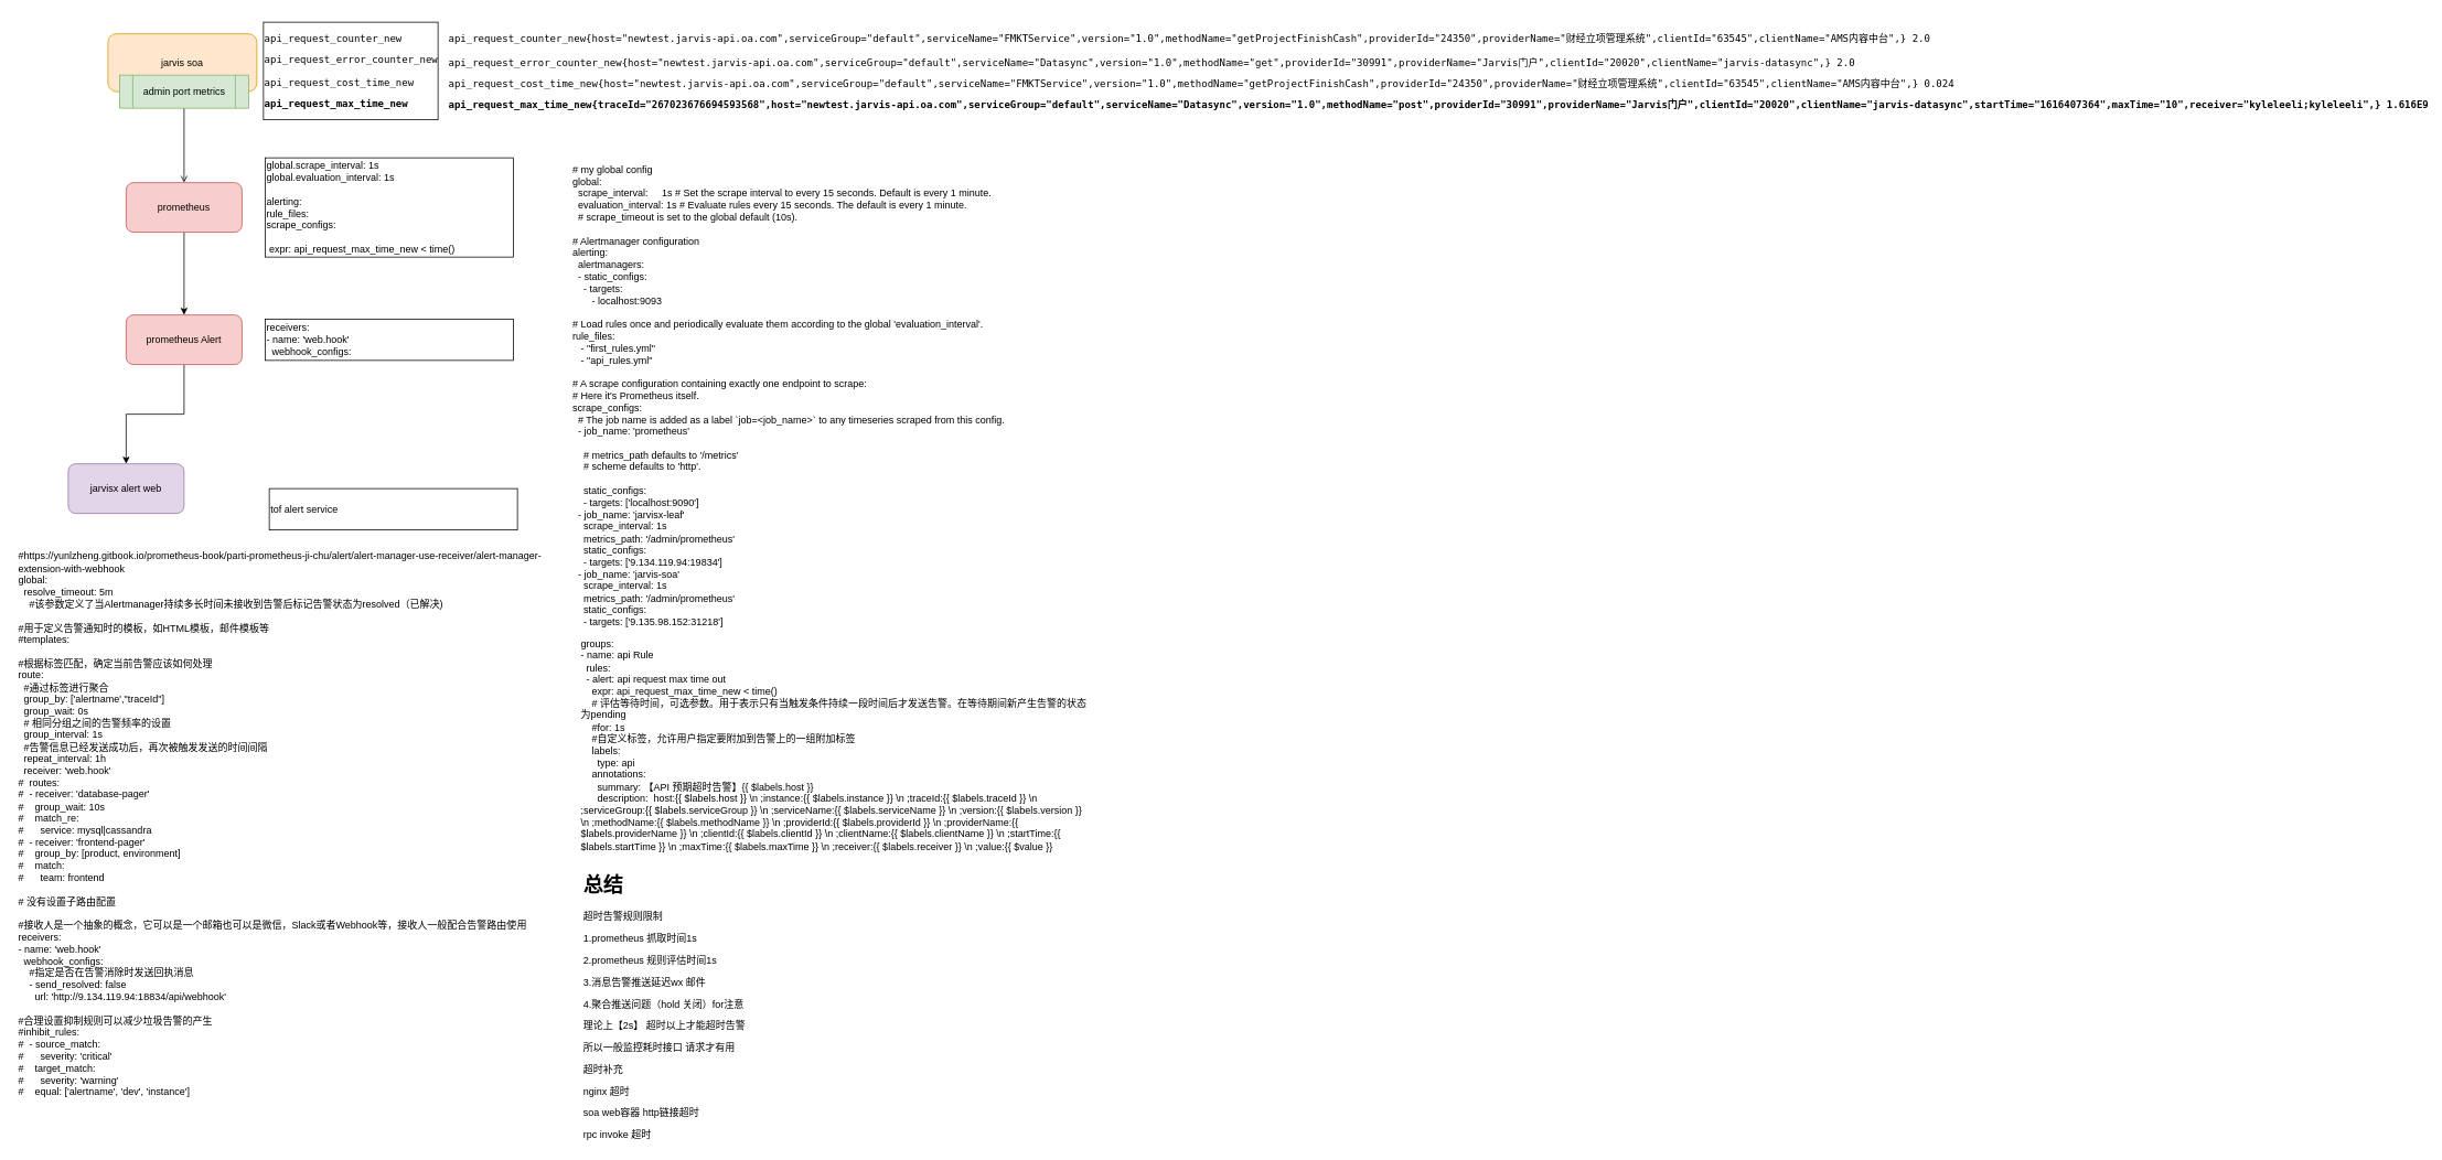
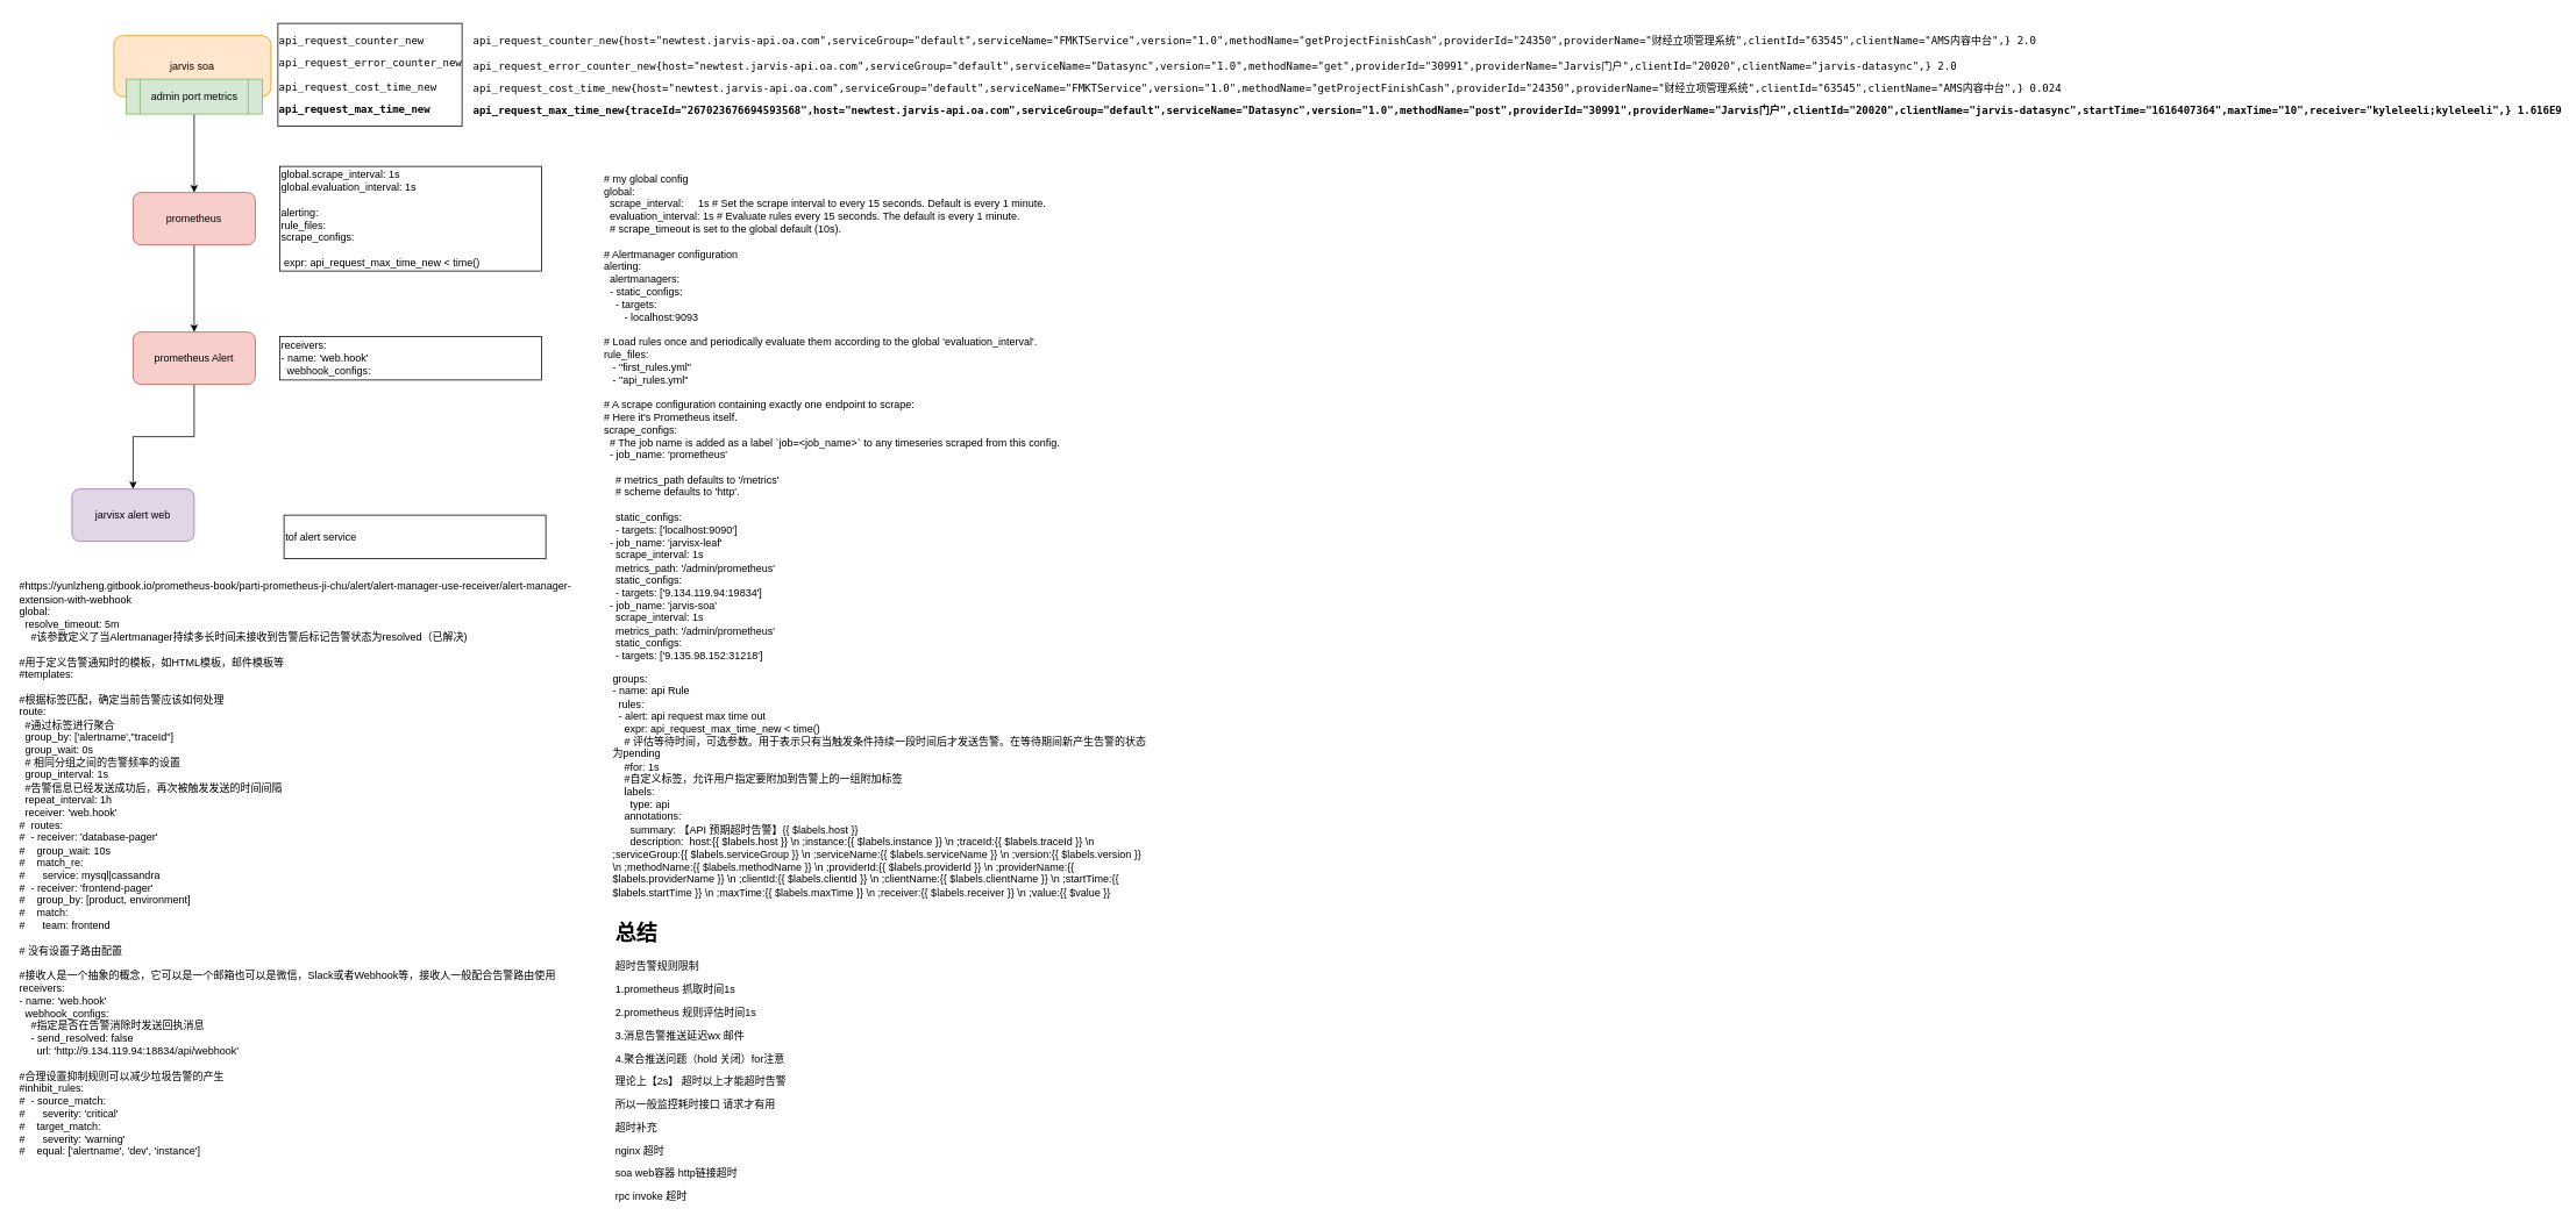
  <mxCell id="0" />
  <mxCell id="1" parent="0" />
  <mxCell id="2" value="" style="edgeStyle=orthogonalEdgeStyle;rounded=0;orthogonalLoop=1;jettySize=auto;html=1;" edge="1" parent="1" source="3" target="8"><mxGeometry relative="1" as="geometry" /></mxCell>
  <mxCell id="3" value="prometheus" style="rounded=1;whiteSpace=wrap;html=1;fillColor=#f8cecc;strokeColor=#b85450;" vertex="1" parent="1"><mxGeometry x="152" y="220" width="140" height="60" as="geometry" /></mxCell>
  <mxCell id="4" value="jarvis soa" style="rounded=1;whiteSpace=wrap;html=1;fillColor=#ffe6cc;strokeColor=#d79b00;" vertex="1" parent="1"><mxGeometry x="130" y="40" width="180" height="70" as="geometry" /></mxCell>
- <mxCell id="5" value="" style="edgeStyle=orthogonalEdgeStyle;rounded=0;orthogonalLoop=1;jettySize=auto;html=1;endArrow=open;" edge="1" parent="1" source="6" target="3"><mxGeometry relative="1" as="geometry" /></mxCell>
+ <mxCell id="5" value="" style="edgeStyle=orthogonalEdgeStyle;rounded=0;orthogonalLoop=1;jettySize=auto;html=1;" edge="1" parent="1" source="6" target="3"><mxGeometry relative="1" as="geometry" /></mxCell>
  <mxCell id="6" value="admin port metrics" style="shape=process;whiteSpace=wrap;html=1;backgroundOutline=1;fillColor=#d5e8d4;strokeColor=#82b366;" vertex="1" parent="1"><mxGeometry x="144" y="90" width="156" height="40" as="geometry" /></mxCell>
  <mxCell id="7" value="" style="edgeStyle=orthogonalEdgeStyle;rounded=0;orthogonalLoop=1;jettySize=auto;html=1;" edge="1" parent="1" source="8" target="9"><mxGeometry relative="1" as="geometry" /></mxCell>
  <mxCell id="8" value="prometheus Alert" style="rounded=1;whiteSpace=wrap;html=1;fillColor=#f8cecc;strokeColor=#b85450;" vertex="1" parent="1"><mxGeometry x="152" y="380" width="140" height="60" as="geometry" /></mxCell>
  <mxCell id="9" value="jarvisx alert web" style="rounded=1;whiteSpace=wrap;html=1;fillColor=#e1d5e7;strokeColor=#9673a6;" vertex="1" parent="1"><mxGeometry x="82" y="560" width="140" height="60" as="geometry" /></mxCell>
  <mxCell id="10" value="&lt;pre style=&quot;overflow-wrap: break-word&quot;&gt;api_request_counter_new&lt;/pre&gt;&lt;pre style=&quot;overflow-wrap: break-word&quot;&gt;&lt;pre style=&quot;overflow-wrap: break-word&quot;&gt;api_request_error_counter_new&lt;/pre&gt;&lt;pre style=&quot;overflow-wrap: break-word&quot;&gt;api_request_cost_time_new&lt;/pre&gt;&lt;pre style=&quot;overflow-wrap: break-word&quot;&gt;&lt;pre style=&quot;overflow-wrap: break-word&quot;&gt;&lt;b&gt;api_request_max_time_new&lt;/b&gt;&lt;/pre&gt;&lt;/pre&gt;&lt;/pre&gt;" style="text;html=1;align=left;verticalAlign=middle;whiteSpace=wrap;rounded=0;labelBackgroundColor=#ffffff;labelBorderColor=#000000;spacing=2;labelPosition=center;verticalLabelPosition=middle;textDirection=rtl;" vertex="1" parent="1"><mxGeometry x="340" y="40" width="190" height="90" as="geometry" /></mxCell>
  <mxCell id="11" value="&lt;pre style=&quot;color: rgb(0, 0, 0); font-style: normal; font-weight: 400; letter-spacing: normal; text-indent: 0px; text-transform: none; word-spacing: 0px; overflow-wrap: break-word;&quot;&gt;api_request_counter_new{host=&quot;newtest.jarvis-api.oa.com&quot;,serviceGroup=&quot;default&quot;,serviceName=&quot;FMKTService&quot;,version=&quot;1.0&quot;,methodName=&quot;getProjectFinishCash&quot;,providerId=&quot;24350&quot;,providerName=&quot;财经立项管理系统&quot;,clientId=&quot;63545&quot;,clientName=&quot;AMS内容中台&quot;,} 2.0&lt;/pre&gt;" style="text;whiteSpace=wrap;html=1;" vertex="1" parent="1"><mxGeometry x="540" width="1540" height="50" as="geometry" y="20" /></mxCell>
  <mxCell id="12" value="&lt;pre style=&quot;color: rgb(0, 0, 0); font-style: normal; font-weight: 400; letter-spacing: normal; text-indent: 0px; text-transform: none; word-spacing: 0px; overflow-wrap: break-word;&quot;&gt;api_request_error_counter_new{host=&quot;newtest.jarvis-api.oa.com&quot;,serviceGroup=&quot;default&quot;,serviceName=&quot;Datasync&quot;,version=&quot;1.0&quot;,methodName=&quot;get&quot;,providerId=&quot;30991&quot;,providerName=&quot;Jarvis门户&quot;,clientId=&quot;20020&quot;,clientName=&quot;jarvis-datasync&quot;,} 2.0&lt;/pre&gt;" style="text;whiteSpace=wrap;html=1;" vertex="1" parent="1"><mxGeometry x="540" y="50" width="1530" height="50" as="geometry" /></mxCell>
  <mxCell id="13" value="&lt;pre style=&quot;color: rgb(0 , 0 , 0) ; font-style: normal ; font-weight: 400 ; letter-spacing: normal ; text-indent: 0px ; text-transform: none ; word-spacing: 0px ; overflow-wrap: break-word&quot;&gt;api_request_cost_time_new{host=&quot;newtest.jarvis-api.oa.com&quot;,serviceGroup=&quot;default&quot;,serviceName=&quot;FMKTService&quot;,version=&quot;1.0&quot;,methodName=&quot;getProjectFinishCash&quot;,providerId=&quot;24350&quot;,providerName=&quot;财经立项管理系统&quot;,clientId=&quot;63545&quot;,clientName=&quot;AMS内容中台&quot;,} 0.024&lt;/pre&gt;" style="text;whiteSpace=wrap;html=1;" vertex="1" parent="1"><mxGeometry x="540" y="75" width="1750" height="70" as="geometry" /></mxCell>
  <mxCell id="14" value="&lt;pre style=&quot;color: rgb(0 , 0 , 0) ; font-style: normal ; letter-spacing: normal ; text-indent: 0px ; text-transform: none ; word-spacing: 0px ; overflow-wrap: break-word&quot;&gt;&lt;b&gt;api_request_max_time_new{traceId=&quot;267023676694593568&quot;,host=&quot;newtest.jarvis-api.oa.com&quot;,serviceGroup=&quot;default&quot;,serviceName=&quot;Datasync&quot;,version=&quot;1.0&quot;,methodName=&quot;post&quot;,providerId=&quot;30991&quot;,providerName=&quot;Jarvis门户&quot;,clientId=&quot;20020&quot;,clientName=&quot;jarvis-datasync&quot;,startTime=&quot;1616407364&quot;,maxTime=&quot;10&quot;,receiver=&quot;kyleleeli;kyleleeli&quot;,} 1.616E9&lt;/b&gt;&lt;/pre&gt;" style="text;whiteSpace=wrap;html=1;" vertex="1" parent="1"><mxGeometry x="540" y="100" width="2390" height="50" as="geometry" /></mxCell>
  <mxCell id="15" value="&lt;div&gt;#https://yunlzheng.gitbook.io/prometheus-book/parti-prometheus-ji-chu/alert/alert-manager-use-receiver/alert-manager-extension-with-webhook&lt;/div&gt;&lt;div&gt;global:&lt;/div&gt;&lt;div&gt;&amp;nbsp; resolve_timeout: 5m&lt;/div&gt;&lt;div&gt;&amp;nbsp; &amp;nbsp; #该参数定义了当Alertmanager持续多长时间未接收到告警后标记告警状态为resolved（已解决)&lt;/div&gt;&lt;div&gt;&lt;br&gt;&lt;/div&gt;&lt;div&gt;#用于定义告警通知时的模板，如HTML模板，邮件模板等&lt;/div&gt;&lt;div&gt;#templates:&lt;/div&gt;&lt;div&gt;&lt;br&gt;&lt;/div&gt;&lt;div&gt;#根据标签匹配，确定当前告警应该如何处理&lt;/div&gt;&lt;div&gt;route:&lt;/div&gt;&lt;div&gt;&amp;nbsp; #通过标签进行聚合&lt;/div&gt;&lt;div&gt;&amp;nbsp; group_by: ['alertname',&quot;traceId&quot;]&lt;/div&gt;&lt;div&gt;&amp;nbsp; group_wait: 0s&lt;/div&gt;&lt;div&gt;&amp;nbsp; # 相同分组之间的告警频率的设置&lt;/div&gt;&lt;div&gt;&amp;nbsp; group_interval: 1s&lt;/div&gt;&lt;div&gt;&amp;nbsp; #告警信息已经发送成功后，再次被触发发送的时间间隔&lt;/div&gt;&lt;div&gt;&amp;nbsp; repeat_interval: 1h&lt;/div&gt;&lt;div&gt;&amp;nbsp; receiver: 'web.hook'&lt;/div&gt;&lt;div&gt;#&amp;nbsp; routes:&lt;/div&gt;&lt;div&gt;#&amp;nbsp; - receiver: 'database-pager'&lt;/div&gt;&lt;div&gt;#&amp;nbsp; &amp;nbsp; group_wait: 10s&lt;/div&gt;&lt;div&gt;#&amp;nbsp; &amp;nbsp; match_re:&lt;/div&gt;&lt;div&gt;#&amp;nbsp; &amp;nbsp; &amp;nbsp; service: mysql|cassandra&lt;/div&gt;&lt;div&gt;#&amp;nbsp; - receiver: 'frontend-pager'&lt;/div&gt;&lt;div&gt;#&amp;nbsp; &amp;nbsp; group_by: [product, environment]&lt;/div&gt;&lt;div&gt;#&amp;nbsp; &amp;nbsp; match:&lt;/div&gt;&lt;div&gt;#&amp;nbsp; &amp;nbsp; &amp;nbsp; team: frontend&lt;/div&gt;&lt;div&gt;&lt;br&gt;&lt;/div&gt;&lt;div&gt;# 没有设置子路由配置&lt;/div&gt;&lt;div&gt;&lt;br&gt;&lt;/div&gt;&lt;div&gt;#接收人是一个抽象的概念，它可以是一个邮箱也可以是微信，Slack或者Webhook等，接收人一般配合告警路由使用&lt;/div&gt;&lt;div&gt;receivers:&lt;/div&gt;&lt;div&gt;- name: 'web.hook'&lt;/div&gt;&lt;div&gt;&amp;nbsp; webhook_configs:&lt;/div&gt;&lt;div&gt;&amp;nbsp; &amp;nbsp; #指定是否在告警消除时发送回执消息&lt;/div&gt;&lt;div&gt;&amp;nbsp; &amp;nbsp; - send_resolved: false&lt;/div&gt;&lt;div&gt;&amp;nbsp; &amp;nbsp; &amp;nbsp; url: 'http://9.134.119.94:18834/api/webhook'&lt;/div&gt;&lt;div&gt;&amp;nbsp;&amp;nbsp;&lt;/div&gt;&lt;div&gt;#合理设置抑制规则可以减少垃圾告警的产生&lt;/div&gt;&lt;div&gt;#inhibit_rules:&lt;/div&gt;&lt;div&gt;#&amp;nbsp; - source_match:&lt;/div&gt;&lt;div&gt;#&amp;nbsp; &amp;nbsp; &amp;nbsp; severity: 'critical'&lt;/div&gt;&lt;div&gt;#&amp;nbsp; &amp;nbsp; target_match:&lt;/div&gt;&lt;div&gt;#&amp;nbsp; &amp;nbsp; &amp;nbsp; severity: 'warning'&lt;/div&gt;&lt;div&gt;#&amp;nbsp; &amp;nbsp; equal: ['alertname', 'dev', 'instance']&lt;/div&gt;&lt;div&gt;&lt;br&gt;&lt;/div&gt;" style="text;html=1;strokeColor=none;fillColor=none;align=left;verticalAlign=middle;whiteSpace=wrap;rounded=0;" vertex="1" parent="1"><mxGeometry x="20" y="680" width="680" height="645" as="geometry" /></mxCell>
  <mxCell id="16" value="&lt;div&gt;# my global config&lt;/div&gt;&lt;div&gt;global:&lt;/div&gt;&lt;div&gt;&amp;nbsp; scrape_interval:&amp;nbsp; &amp;nbsp; &amp;nbsp;1s # Set the scrape interval to every 15 seconds. Default is every 1 minute.&lt;/div&gt;&lt;div&gt;&amp;nbsp; evaluation_interval: 1s # Evaluate rules every 15 seconds. The default is every 1 minute.&lt;/div&gt;&lt;div&gt;&amp;nbsp; # scrape_timeout is set to the global default (10s).&lt;/div&gt;&lt;div&gt;&lt;br&gt;&lt;/div&gt;&lt;div&gt;# Alertmanager configuration&lt;/div&gt;&lt;div&gt;alerting:&lt;/div&gt;&lt;div&gt;&amp;nbsp; alertmanagers:&lt;/div&gt;&lt;div&gt;&amp;nbsp; - static_configs:&lt;/div&gt;&lt;div&gt;&amp;nbsp; &amp;nbsp; - targets:&lt;/div&gt;&lt;div&gt;&amp;nbsp; &amp;nbsp; &amp;nbsp; &amp;nbsp;- localhost:9093&lt;/div&gt;&lt;div&gt;&lt;br&gt;&lt;/div&gt;&lt;div&gt;# Load rules once and periodically evaluate them according to the global 'evaluation_interval'.&lt;/div&gt;&lt;div&gt;rule_files:&lt;/div&gt;&lt;div&gt;&amp;nbsp; &amp;nbsp;- &quot;first_rules.yml&quot;&lt;/div&gt;&lt;div&gt;&amp;nbsp; &amp;nbsp;- &quot;api_rules.yml&quot;&lt;/div&gt;&lt;div&gt;&lt;br&gt;&lt;/div&gt;&lt;div&gt;# A scrape configuration containing exactly one endpoint to scrape:&lt;/div&gt;&lt;div&gt;# Here it's Prometheus itself.&lt;/div&gt;&lt;div&gt;scrape_configs:&lt;/div&gt;&lt;div&gt;&amp;nbsp; # The job name is added as a label `job=&amp;lt;job_name&amp;gt;` to any timeseries scraped from this config.&lt;/div&gt;&lt;div&gt;&amp;nbsp; - job_name: 'prometheus'&lt;/div&gt;&lt;div&gt;&lt;br&gt;&lt;/div&gt;&lt;div&gt;&amp;nbsp; &amp;nbsp; # metrics_path defaults to '/metrics'&lt;/div&gt;&lt;div&gt;&amp;nbsp; &amp;nbsp; # scheme defaults to 'http'.&lt;/div&gt;&lt;div&gt;&lt;br&gt;&lt;/div&gt;&lt;div&gt;&amp;nbsp; &amp;nbsp; static_configs:&lt;/div&gt;&lt;div&gt;&amp;nbsp; &amp;nbsp; - targets: ['localhost:9090']&lt;/div&gt;&lt;div&gt;&amp;nbsp; - job_name: 'jarvisx-leaf'&lt;/div&gt;&lt;div&gt;&amp;nbsp; &amp;nbsp; scrape_interval: 1s&lt;/div&gt;&lt;div&gt;&amp;nbsp; &amp;nbsp; metrics_path: '/admin/prometheus'&lt;/div&gt;&lt;div&gt;&amp;nbsp; &amp;nbsp; static_configs:&lt;/div&gt;&lt;div&gt;&amp;nbsp; &amp;nbsp; - targets: ['9.134.119.94:19834']&lt;/div&gt;&lt;div&gt;&amp;nbsp; - job_name: 'jarvis-soa'&lt;/div&gt;&lt;div&gt;&amp;nbsp; &amp;nbsp; scrape_interval: 1s&lt;/div&gt;&lt;div&gt;&amp;nbsp; &amp;nbsp; metrics_path: '/admin/prometheus'&lt;/div&gt;&lt;div&gt;&amp;nbsp; &amp;nbsp; static_configs:&lt;/div&gt;&lt;div&gt;&amp;nbsp; &amp;nbsp; - targets: ['9.135.98.152:31218']&lt;/div&gt;&lt;div&gt;&lt;br&gt;&lt;/div&gt;" style="text;html=1;strokeColor=none;fillColor=none;align=left;verticalAlign=middle;whiteSpace=wrap;rounded=0;" vertex="1" parent="1"><mxGeometry x="690" y="190" width="990" height="590" as="geometry" /></mxCell>
  <mxCell id="17" value="&lt;div&gt;groups:&lt;/div&gt;&lt;div&gt;- name: api Rule&lt;/div&gt;&lt;div&gt;&amp;nbsp; rules:&lt;/div&gt;&lt;div&gt;&amp;nbsp; - alert: api request max time out&amp;nbsp;&lt;/div&gt;&lt;div&gt;&amp;nbsp; &amp;nbsp; expr: api_request_max_time_new &amp;lt; time()&lt;/div&gt;&lt;div&gt;&amp;nbsp; &amp;nbsp; # 评估等待时间，可选参数。用于表示只有当触发条件持续一段时间后才发送告警。在等待期间新产生告警的状态为pending&lt;/div&gt;&lt;div&gt;&amp;nbsp; &amp;nbsp; #for: 1s&amp;nbsp;&lt;/div&gt;&lt;div&gt;&amp;nbsp; &amp;nbsp; #自定义标签，允许用户指定要附加到告警上的一组附加标签&lt;/div&gt;&lt;div&gt;&amp;nbsp; &amp;nbsp; labels:&lt;/div&gt;&lt;div&gt;&amp;nbsp; &amp;nbsp; &amp;nbsp; type: api&lt;/div&gt;&lt;div&gt;&amp;nbsp; &amp;nbsp; annotations:&lt;/div&gt;&lt;div&gt;&amp;nbsp; &amp;nbsp; &amp;nbsp; summary: 【API 预期超时告警】{{ $labels.host }}&lt;/div&gt;&lt;div&gt;&amp;nbsp; &amp;nbsp; &amp;nbsp; description:&amp;nbsp; host:{{ $labels.host }} \n ;instance:{{ $labels.instance }} \n ;traceId:{{ $labels.traceId }} \n ;serviceGroup:{{ $labels.serviceGroup }} \n ;serviceName:{{ $labels.serviceName }} \n ;version:{{ $labels.version }} \n ;methodName:{{ $labels.methodName }} \n ;providerId:{{ $labels.providerId }} \n ;providerName:{{ $labels.providerName }} \n ;clientId:{{ $labels.clientId }} \n ;clientName:{{ $labels.clientName }} \n ;startTime:{{ $labels.startTime }} \n ;maxTime:{{ $labels.maxTime }} \n ;receiver:{{ $labels.receiver }} \n ;value:{{ $value }}&lt;/div&gt;" style="text;html=1;strokeColor=none;fillColor=none;align=left;verticalAlign=middle;whiteSpace=wrap;rounded=0;" vertex="1" parent="1"><mxGeometry x="700" y="770" width="620" height="260" as="geometry" /></mxCell>
  <mxCell id="18" value="&lt;span&gt;global.&lt;/span&gt;scrape_interval: 1s&lt;br&gt;global.evaluation_interval: 1s&lt;br&gt;&lt;br&gt;alerting:&lt;br&gt;rule_files:&lt;br&gt;scrape_configs:&lt;br&gt;&lt;br&gt;&amp;nbsp;expr: api_request_max_time_new &amp;lt; time()" style="rounded=0;whiteSpace=wrap;html=1;align=left;gradientColor=#FFFFFF;" vertex="1" parent="1"><mxGeometry x="320" y="190" width="300" height="120" as="geometry" /></mxCell>
  <mxCell id="19" value="&lt;div&gt;receivers:&lt;/div&gt;&lt;div&gt;- name: 'web.hook'&lt;/div&gt;&lt;div&gt;&amp;nbsp; webhook_configs:&lt;/div&gt;" style="rounded=0;whiteSpace=wrap;html=1;align=left;" vertex="1" parent="1"><mxGeometry x="320" y="385" width="300" height="50" as="geometry" /></mxCell>
  <mxCell id="20" value="tof alert service" style="rounded=0;whiteSpace=wrap;html=1;align=left;" vertex="1" parent="1"><mxGeometry x="325" y="590" width="300" height="50" as="geometry" /></mxCell>
  <mxCell id="21" value="&lt;h1&gt;总结&lt;/h1&gt;&lt;p&gt;超时告警规则限制&lt;/p&gt;&lt;p&gt;1.prometheus 抓取时间1s&lt;/p&gt;&lt;p&gt;2.prometheus 规则评估时间1s&lt;/p&gt;&lt;p&gt;3.消息告警推送延迟wx 邮件&lt;/p&gt;&lt;p&gt;4.聚合推送问题（hold 关闭）for注意&lt;/p&gt;&lt;p&gt;理论上【2s】 超时以上才能超时告警&lt;/p&gt;&lt;p&gt;所以一般监控耗时接口 请求才有用&lt;/p&gt;&lt;p&gt;超时补充&lt;/p&gt;&lt;p&gt;nginx 超时&lt;/p&gt;&lt;p&gt;soa web容器 http链接超时&lt;/p&gt;&lt;p&gt;rpc invoke 超时&lt;/p&gt;" style="text;html=1;strokeColor=none;spacing=5;spacingTop=-20;whiteSpace=wrap;overflow=hidden;rounded=0;labelBackgroundColor=none;align=left;fillColor=#ffffff;" vertex="1" parent="1"><mxGeometry x="700" y="1050" width="270" height="330" as="geometry" /></mxCell>
